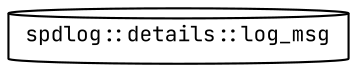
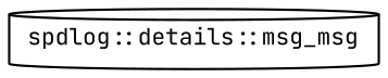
  digraph {
    rankdir=LR
    fontname="JetBrains Mono"
-   n1 [color=black fillcolor=white fontname="JetBrains Mono" fontsize=10 height=0.2 label="spdlog::details::log_msg" shape=cylinder style=filled width=0.4]
+   n1 [color=black fillcolor=white fontname="JetBrains Mono" fontsize=10 height=0.2 label="spdlog::details::msg_msg" shape=cylinder style=filled width=0.4]
  }
